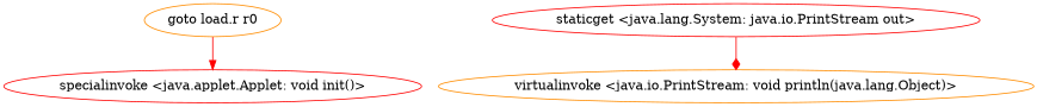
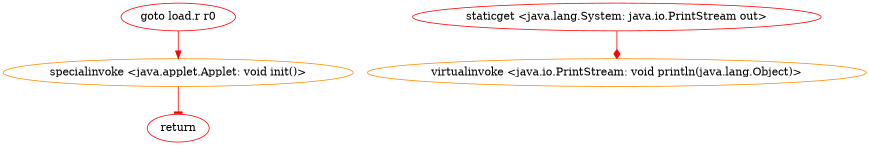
  digraph {
    node [color=red]
    edge [color=red]
-   "specialinvoke <java.applet.Applet: void init()>"
-   "goto load.r r0" [color=darkorange]
+   "specialinvoke <java.applet.Applet: void init()>" [color=darkorange]
+   "goto load.r r0"
+   return
    "staticget <java.lang.System: java.io.PrintStream out>"
    "virtualinvoke <java.io.PrintStream: void println(java.lang.Object)>" [color=darkorange]
+   "specialinvoke <java.applet.Applet: void init()>" -> return [arrowhead=tee]
    "goto load.r r0" -> "specialinvoke <java.applet.Applet: void init()>" [arrowhead=normal]
    "staticget <java.lang.System: java.io.PrintStream out>" -> "virtualinvoke <java.io.PrintStream: void println(java.lang.Object)>" [arrowhead=diamond]
  }
